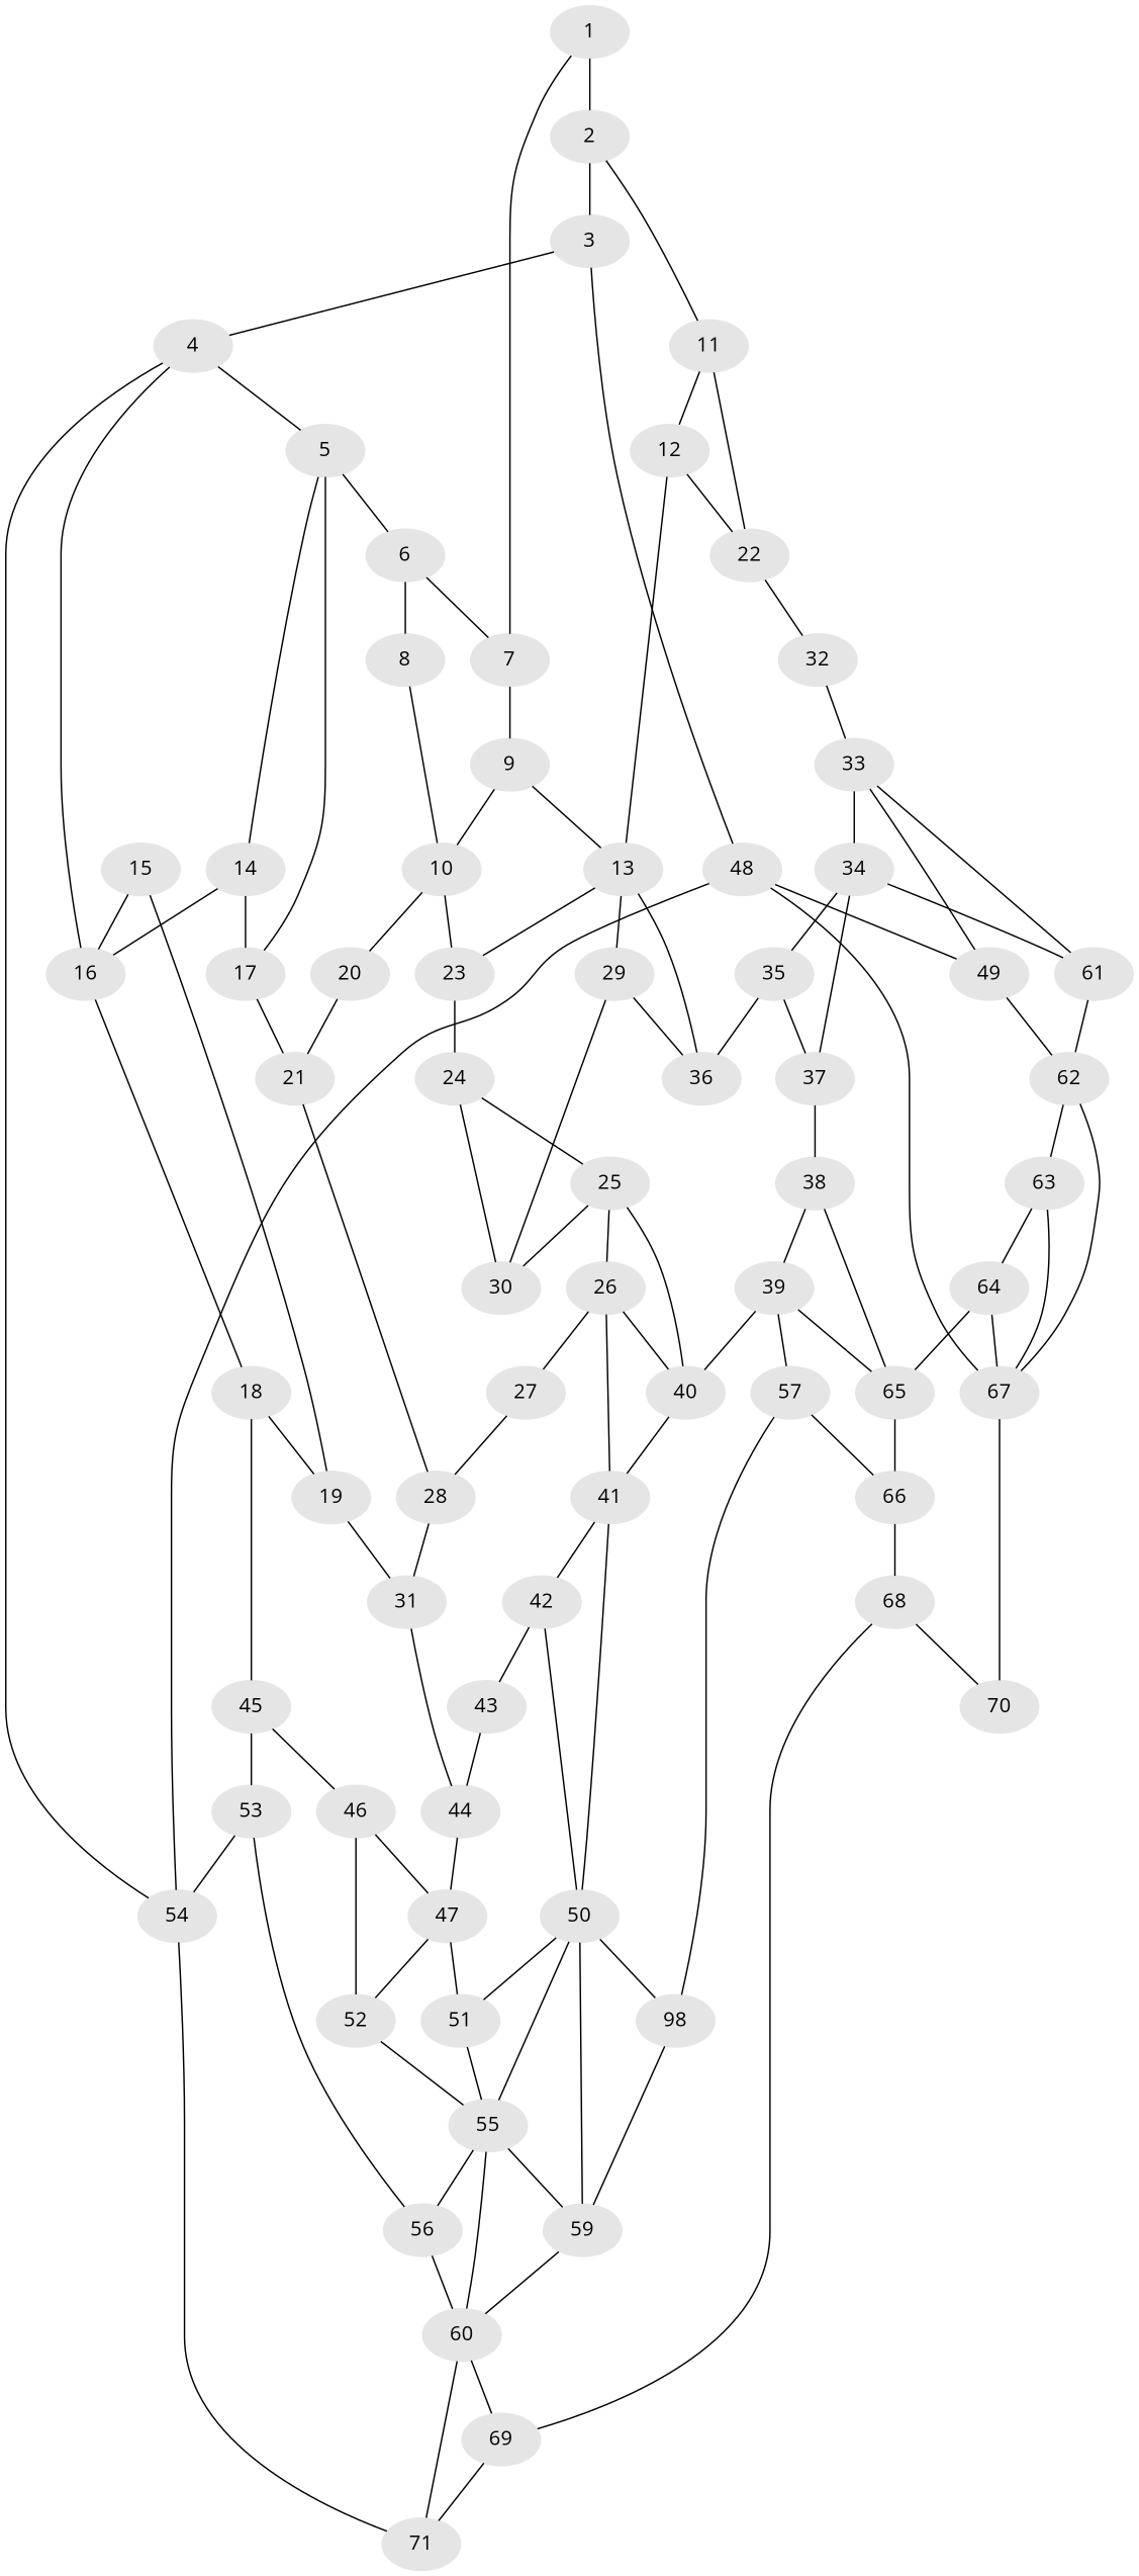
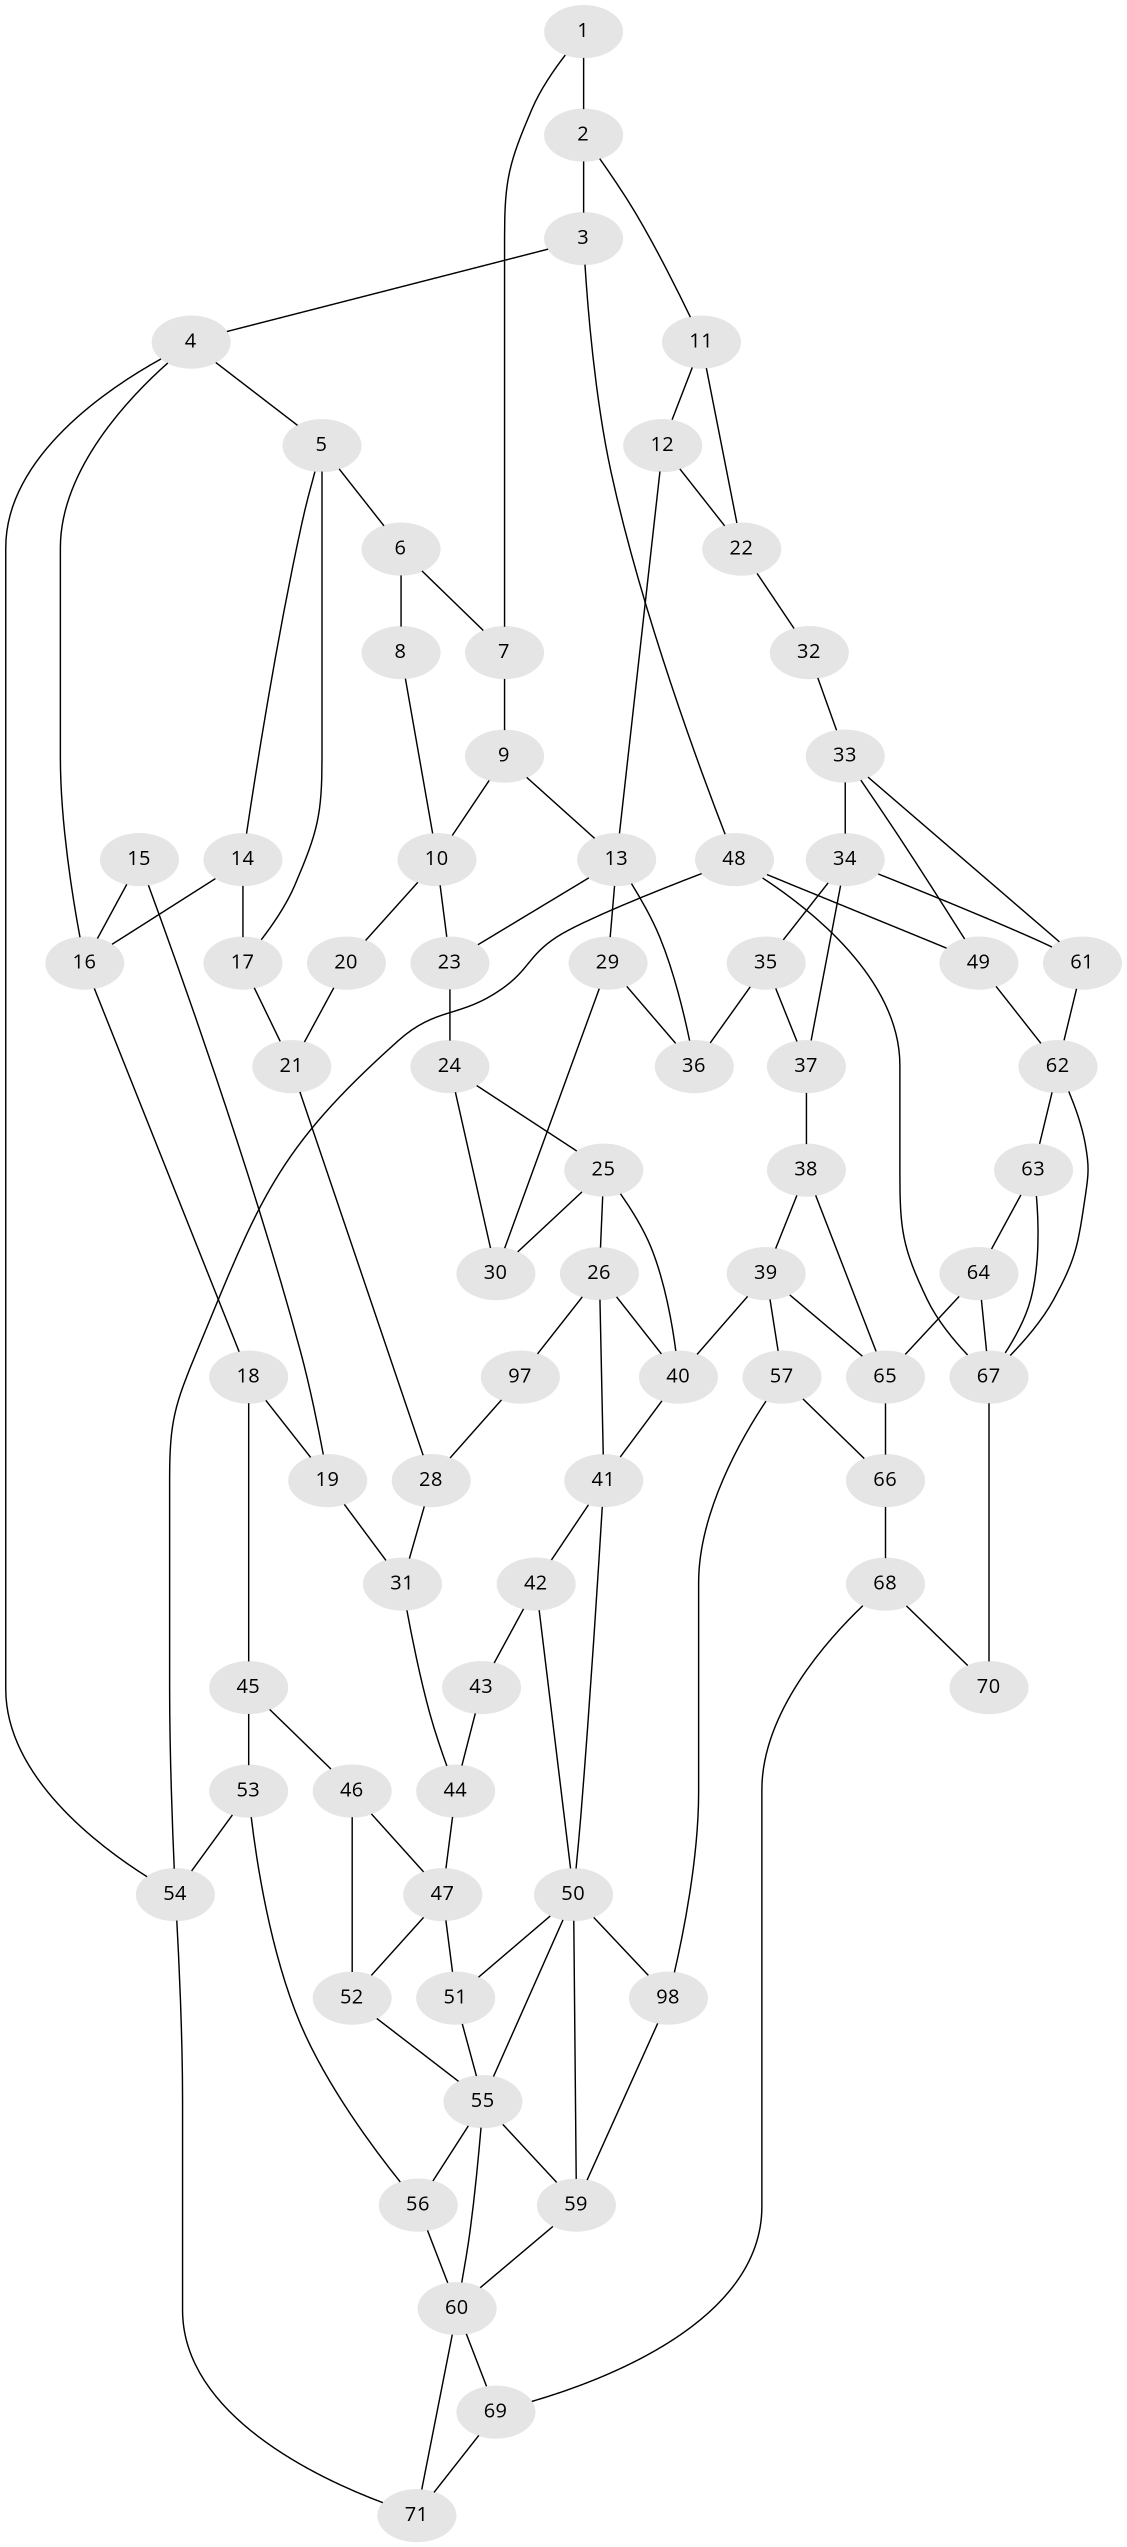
  graph {
    fontname="Open Sans"
    node [color=gray90 fontname="Open Sans" style=filled]
    edge [fontname="Open Sans" weight=1.0]
    1
    2
    7
    3
    11
    9
    4
    48
    12
    22
    5
    16
    54
    49
    67
    6
    14
    17
    18
    71
    8
    21
    10
    13
    20
    23
    29
    36
    24
    32
    30
    15
    19
    31
    45
    28
    46
    53
    44
    33
    25
    26
    40
-   27
+   27 [label=97]
    41
    42
    50
    47
    34
    61
    35
    37
    62
    38
    39
    65
    57
    66
    n59 [label=98]
    43
    51
    55
    59
    52
    56
    70
    63
    60
    69
    68
    64
    1 -- 2 [weight=2.0]
    1 -- 7
    2 -- 3 [weight=2.0]
    2 -- 11 [weight=2.0]
    7 -- 9
    3 -- 4
    3 -- 48
    11 -- 12
    11 -- 22 [weight=3.0]
    9 -- 10
    9 -- 13
    4 -- 5
    4 -- 16
    4 -- 54
    48 -- 54
    48 -- 49
    48 -- 67
    12 -- 22
    12 -- 13 [weight=2.0]
    22 -- 32 [weight=2.0]
    5 -- 6 [weight=2.0]
    5 -- 14
    5 -- 17
    16 -- 18
    54 -- 71
    49 -- 62 [weight=2.0]
    67 -- 70 [weight=2.0]
    6 -- 7
    6 -- 8 [weight=2.0]
    14 -- 16 [weight=4.0]
    14 -- 17
    17 -- 21
    18 -- 19
    18 -- 45
    8 -- 10
    21 -- 28
    10 -- 20 [weight=2.0]
    10 -- 23 [weight=2.0]
    13 -- 23
    13 -- 29
    13 -- 36
    20 -- 21
    23 -- 24
    29 -- 36
    29 -- 30
    24 -- 30
    24 -- 25
    32 -- 33 [weight=2.0]
    15 -- 16
    15 -- 19
    19 -- 31
    31 -- 44
    45 -- 46
    45 -- 53
    28 -- 31
    46 -- 47
    46 -- 52
    53 -- 54
    53 -- 56
    44 -- 47
    33 -- 49
    33 -- 34 [weight=2.0]
    33 -- 61
    25 -- 30
    25 -- 26 [weight=2.0]
    25 -- 40
    26 -- 40
    26 -- 27 [weight=2.0]
    26 -- 41
    40 -- 41
    27 -- 28
    41 -- 42
    41 -- 50
    42 -- 50
    42 -- 43
    50 -- n59
    50 -- 51
    50 -- 55
    50 -- 59
    47 -- 51
    47 -- 52
    34 -- 61
    34 -- 35
    34 -- 37
    61 -- 62 [weight=2.0]
    35 -- 36 [weight=2.0]
    35 -- 37
    37 -- 38
    62 -- 67
    62 -- 63
    38 -- 39
    38 -- 65
    39 -- 40 [weight=2.0]
    39 -- 65
    39 -- 57
    65 -- 66 [weight=2.0]
    57 -- 66
    57 -- n59
    66 -- 68
    n59 -- 59
    43 -- 44
    51 -- 55
    55 -- 59
    55 -- 56
    55 -- 60
    59 -- 60
    52 -- 55
    56 -- 60 [weight=2.0]
    63 -- 67
    63 -- 64
    60 -- 71
    60 -- 69
    69 -- 71
    68 -- 70
    68 -- 69
    64 -- 67
    64 -- 65 [weight=2.0]
  }
